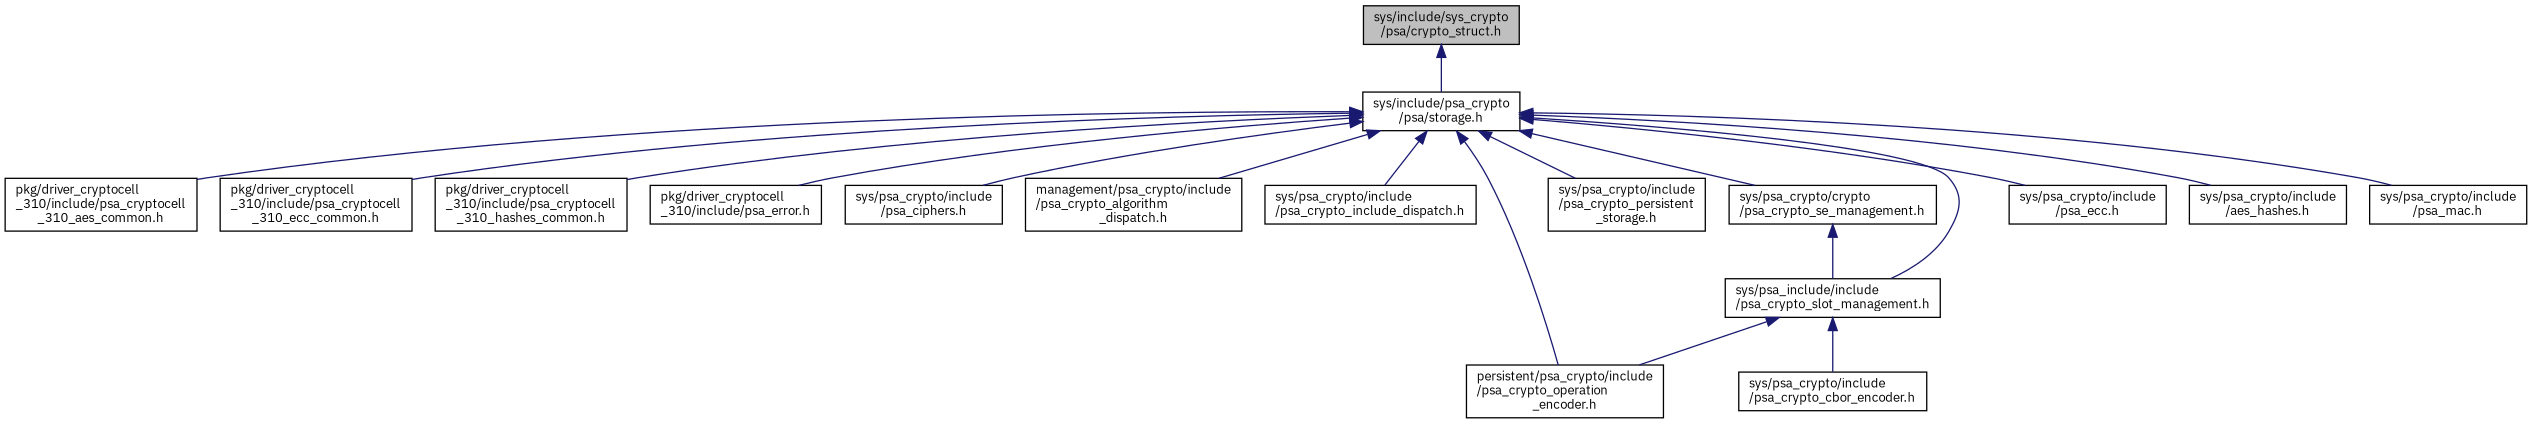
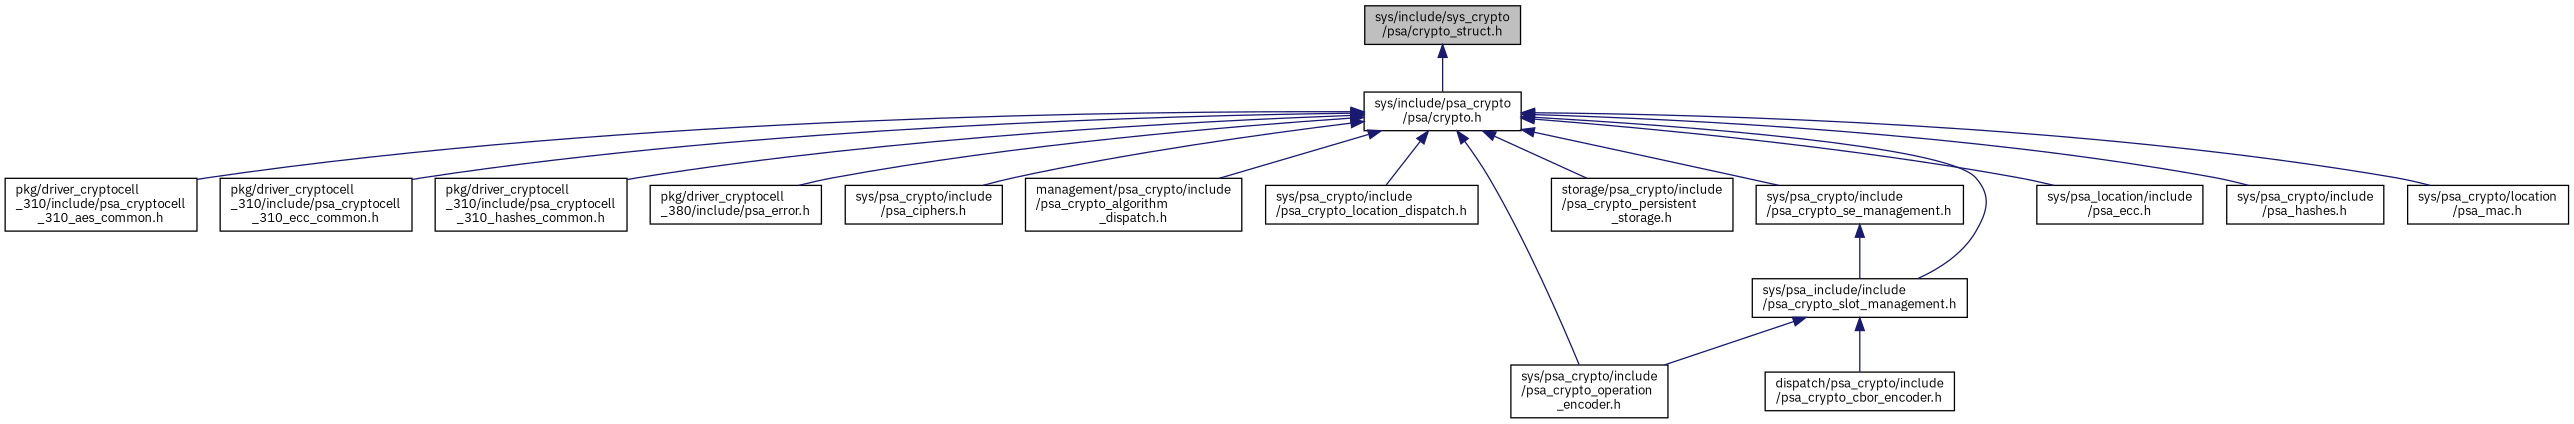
  digraph {
    fontname="IBM Plex Sans"
    node [color=black fillcolor=white fontname="IBM Plex Sans" fontsize=10 shape=record style=filled]
    edge [color=midnightblue dir=back fontname="IBM Plex Sans" fontsize=10 labelfontname=Helvetica labelfontsize=10 style=solid]
    n1 [fillcolor=grey75 fontcolor=black height=0.2 label="sys/include/sys_crypto\l/psa/crypto_struct.h" width=0.4]
-   n2 [height=0.2 label="sys/include/psa_crypto\l/psa/storage.h" width=0.4]
+   n2 [height=0.2 label="sys/include/psa_crypto\l/psa/crypto.h" width=0.4]
    n3 [height=0.2 label="pkg/driver_cryptocell\l_310/include/psa_cryptocell\l_310_aes_common.h" width=0.4]
    n4 [height=0.2 label="pkg/driver_cryptocell\l_310/include/psa_cryptocell\l_310_ecc_common.h" width=0.4]
    n5 [height=0.2 label="pkg/driver_cryptocell\l_310/include/psa_cryptocell\l_310_hashes_common.h" width=0.4]
-   n6 [height=0.2 label="pkg/driver_cryptocell\l_310/include/psa_error.h" width=0.4]
+   n6 [height=0.2 label="pkg/driver_cryptocell\l_380/include/psa_error.h" width=0.4]
    n7 [height=0.2 label="sys/psa_crypto/include\l/psa_ciphers.h" width=0.4]
    n8 [height=0.2 label="management/psa_crypto/include\l/psa_crypto_algorithm\l_dispatch.h" width=0.4]
-   n9 [height=0.2 label="sys/psa_crypto/include\l/psa_crypto_include_dispatch.h" width=0.4]
-   n10 [height=0.2 label="persistent/psa_crypto/include\l/psa_crypto_operation\l_encoder.h" width=0.4]
-   n11 [height=0.2 label="sys/psa_crypto/include\l/psa_crypto_persistent\l_storage.h" width=0.4]
-   n12 [height=0.2 label="sys/psa_crypto/crypto\l/psa_crypto_se_management.h" width=0.4]
+   n9 [height=0.2 label="sys/psa_crypto/include\l/psa_crypto_location_dispatch.h" width=0.4]
+   n10 [height=0.2 label="sys/psa_crypto/include\l/psa_crypto_operation\l_encoder.h" width=0.4]
+   n11 [height=0.2 label="storage/psa_crypto/include\l/psa_crypto_persistent\l_storage.h" width=0.4]
+   n12 [height=0.2 label="sys/psa_crypto/include\l/psa_crypto_se_management.h" width=0.4]
    n13 [height=0.2 label="sys/psa_include/include\l/psa_crypto_slot_management.h" width=0.4]
-   n14 [height=0.2 label="sys/psa_crypto/include\l/psa_ecc.h" width=0.4]
-   n15 [height=0.2 label="sys/psa_crypto/include\l/aes_hashes.h" width=0.4]
-   n16 [height=0.2 label="sys/psa_crypto/include\l/psa_mac.h" width=0.4]
-   n17 [height=0.2 label="sys/psa_crypto/include\l/psa_crypto_cbor_encoder.h" width=0.4]
+   n14 [height=0.2 label="sys/psa_location/include\l/psa_ecc.h" width=0.4]
+   n15 [height=0.2 label="sys/psa_crypto/include\l/psa_hashes.h" width=0.4]
+   n16 [height=0.2 label="sys/psa_crypto/location\l/psa_mac.h" width=0.4]
+   n17 [height=0.2 label="dispatch/psa_crypto/include\l/psa_crypto_cbor_encoder.h" width=0.4]
    n1 -> n2
    n2 -> n3
    n2 -> n4
    n2 -> n5
    n2 -> n6
    n2 -> n7
    n2 -> n8
    n2 -> n9
    n2 -> n10
    n2 -> n11
    n2 -> n12
    n2 -> n13
    n2 -> n14
    n2 -> n15
    n2 -> n16
    n12 -> n13
    n13 -> n10
    n13 -> n17
  }
